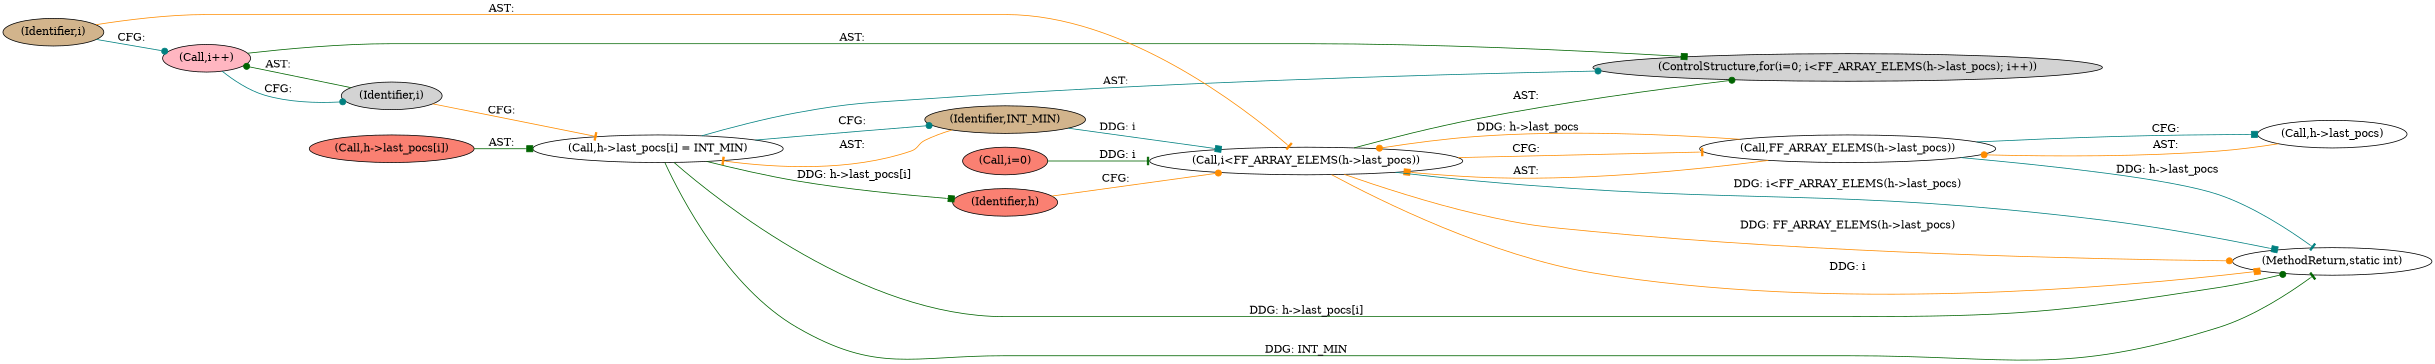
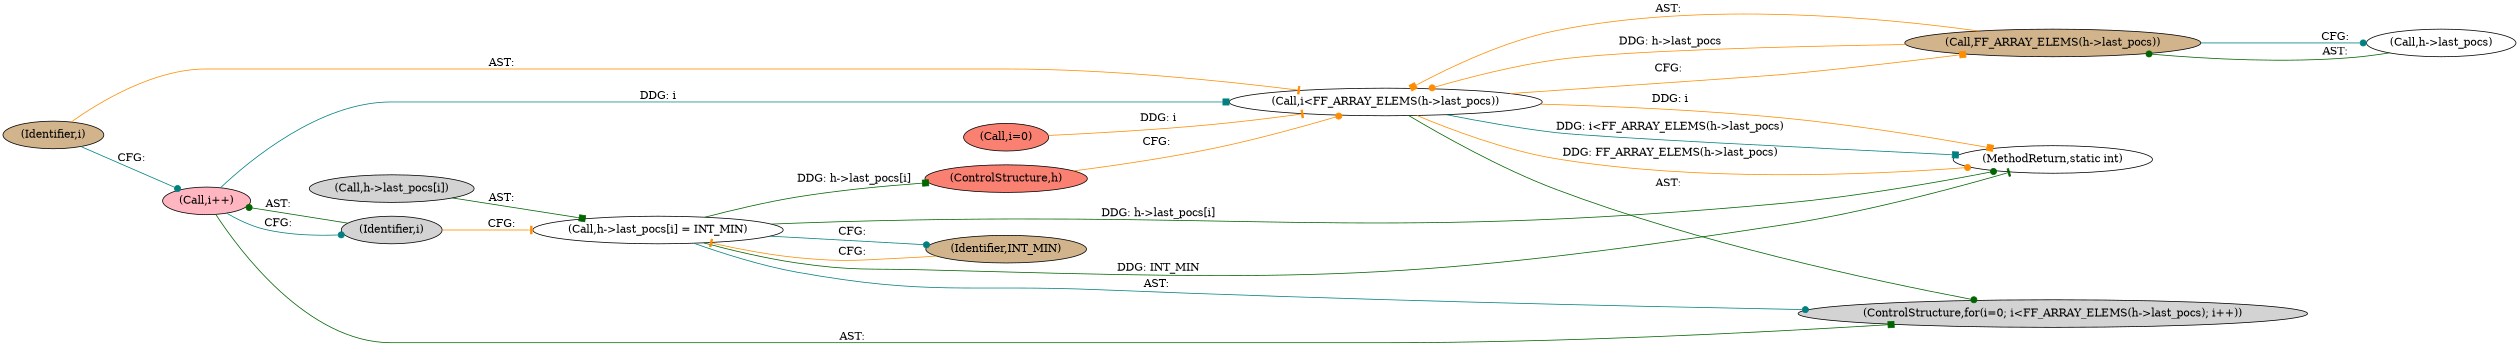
  digraph {
    rankdir=LR
    node [fillcolor=white style=filled]
    edge [arrowhead=dot color=darkorange]
    n1 [label="(Call,h->last_pocs[i] = INT_MIN)"]
    n2 [fillcolor=lightgrey label="(ControlStructure,for(i=0; i<FF_ARRAY_ELEMS(h->last_pocs); i++))"]
    n3 [fillcolor=tan label="(Identifier,INT_MIN)"]
    n4 [label="(MethodReturn,static int)"]
-   n5 [fillcolor=salmon label="(Identifier,h)"]
-   n6 [label="(Call,FF_ARRAY_ELEMS(h->last_pocs))"]
+   n5 [fillcolor=salmon label="(ControlStructure,h)"]
+   n6 [fillcolor=tan label="(Call,FF_ARRAY_ELEMS(h->last_pocs))"]
    n7 [label="(Call,i<FF_ARRAY_ELEMS(h->last_pocs))"]
    n8 [label="(Call,h->last_pocs)"]
    n9 [fillcolor=lightpink label="(Call,i++)"]
    n10 [fillcolor=lightgrey label="(Identifier,i)"]
-   n11 [fillcolor=salmon label="(Call,h->last_pocs[i])"]
+   n11 [fillcolor=lightgrey label="(Call,h->last_pocs[i])"]
    n12 [fillcolor=tan label="(Identifier,i)"]
    n13 [fillcolor=salmon label="(Call,i=0)"]
    n1 -> n2 [color=teal label="AST: "]
    n1 -> n3 [color=teal label="CFG: "]
    n1 -> n4 [arrowhead=tee color=darkgreen label="DDG: INT_MIN"]
    n1 -> n4 [color=darkgreen label="DDG: h->last_pocs[i]"]
    n1 -> n5 [arrowhead=box color=darkgreen label="DDG: h->last_pocs[i]"]
-   n3 -> n1 [arrowhead=tee label="AST: "]
+   n3 -> n1 [arrowhead=tee label="CFG: "]
    n5 -> n7 [label="CFG: "]
-   n6 -> n4 [arrowhead=tee color=teal label="DDG: h->last_pocs"]
    n6 -> n7 [arrowhead=box label="AST: "]
    n6 -> n7 [label="DDG: h->last_pocs"]
-   n6 -> n8 [arrowhead=box color=teal label="CFG: "]
+   n6 -> n8 [color=teal label="CFG: "]
    n7 -> n2 [color=darkgreen label="AST: "]
    n7 -> n4 [label="DDG: FF_ARRAY_ELEMS(h->last_pocs)"]
    n7 -> n4 [arrowhead=box label="DDG: i"]
    n7 -> n4 [arrowhead=box color=teal label="DDG: i<FF_ARRAY_ELEMS(h->last_pocs)"]
-   n7 -> n6 [arrowhead=tee label="CFG: "]
-   n8 -> n6 [label="AST: "]
+   n7 -> n6 [arrowhead=box label="CFG: "]
+   n8 -> n6 [color=darkgreen label="AST: "]
    n9 -> n2 [arrowhead=box color=darkgreen label="AST: "]
-   n3 -> n7 [arrowhead=box color=teal label="DDG: i"]
+   n9 -> n7 [arrowhead=box color=teal label="DDG: i"]
    n9 -> n10 [color=teal label="CFG: "]
    n10 -> n1 [arrowhead=tee label="CFG: "]
    n10 -> n9 [color=darkgreen label="AST: "]
    n11 -> n1 [arrowhead=box color=darkgreen label="AST: "]
    n12 -> n7 [arrowhead=tee label="AST: "]
    n12 -> n9 [color=teal label="CFG: "]
-   n13 -> n7 [arrowhead=tee color=darkgreen label="DDG: i"]
+   n13 -> n7 [arrowhead=tee label="DDG: i"]
  }
